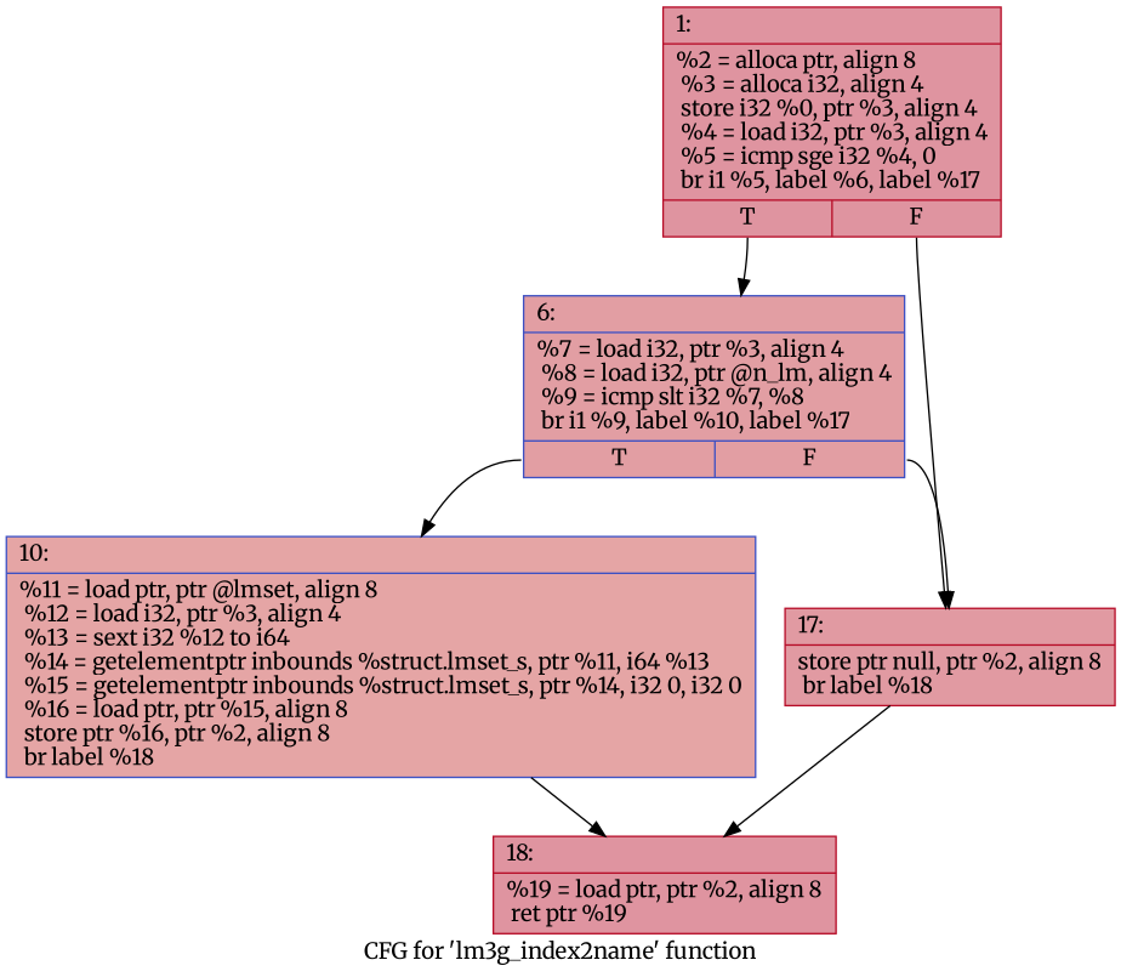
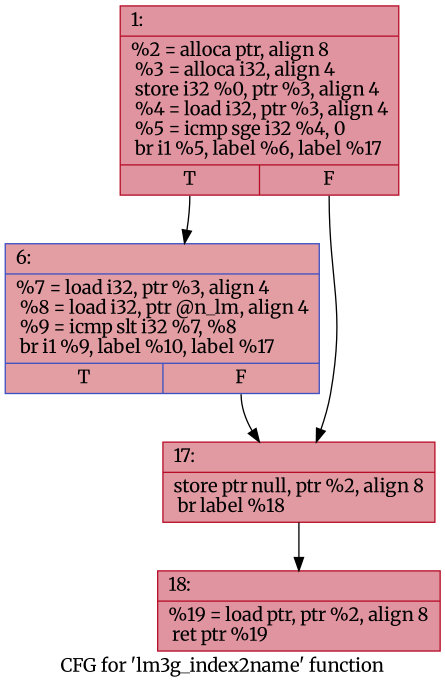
  digraph {
    label="CFG for 'lm3g_index2name' function"
    fontname=Merriweather
    node [color="#b70d28ff" fillcolor="#b70d2870" fontname=Merriweather shape=record style=filled]
    edge [fontname=Merriweather]
    n1 [label="{1:\l|  %2 = alloca ptr, align 8\l  %3 = alloca i32, align 4\l  store i32 %0, ptr %3, align 4\l  %4 = load i32, ptr %3, align 4\l  %5 = icmp sge i32 %4, 0\l  br i1 %5, label %6, label %17\l|{<s0>T|<s1>F}}"]
    n2 [color="#3d50c3ff" fillcolor="#be242e70" label="{6:\l|  %7 = load i32, ptr %3, align 4\l  %8 = load i32, ptr @n_lm, align 4\l  %9 = icmp slt i32 %7, %8\l  br i1 %9, label %10, label %17\l|{<s0>T|<s1>F}}"]
    n3 [fillcolor="#bb1b2c70" label="{17:\l|  store ptr null, ptr %2, align 8\l  br label %18\l}"]
-   n4 [color="#3d50c3ff" fillcolor="#c5333470" label="{10:\l|  %11 = load ptr, ptr @lmset, align 8\l  %12 = load i32, ptr %3, align 4\l  %13 = sext i32 %12 to i64\l  %14 = getelementptr inbounds %struct.lmset_s, ptr %11, i64 %13\l  %15 = getelementptr inbounds %struct.lmset_s, ptr %14, i32 0, i32 0\l  %16 = load ptr, ptr %15, align 8\l  store ptr %16, ptr %2, align 8\l  br label %18\l}"]
    n5 [label="{18:\l|  %19 = load ptr, ptr %2, align 8\l  ret ptr %19\l}"]
    n1 -> n2 [tailport=s0]
    n1 -> n3 [tailport=s1]
    n2 -> n3 [tailport=s1]
-   n2 -> n4 [tailport=s0]
    n3 -> n5
-   n4 -> n5
  }
